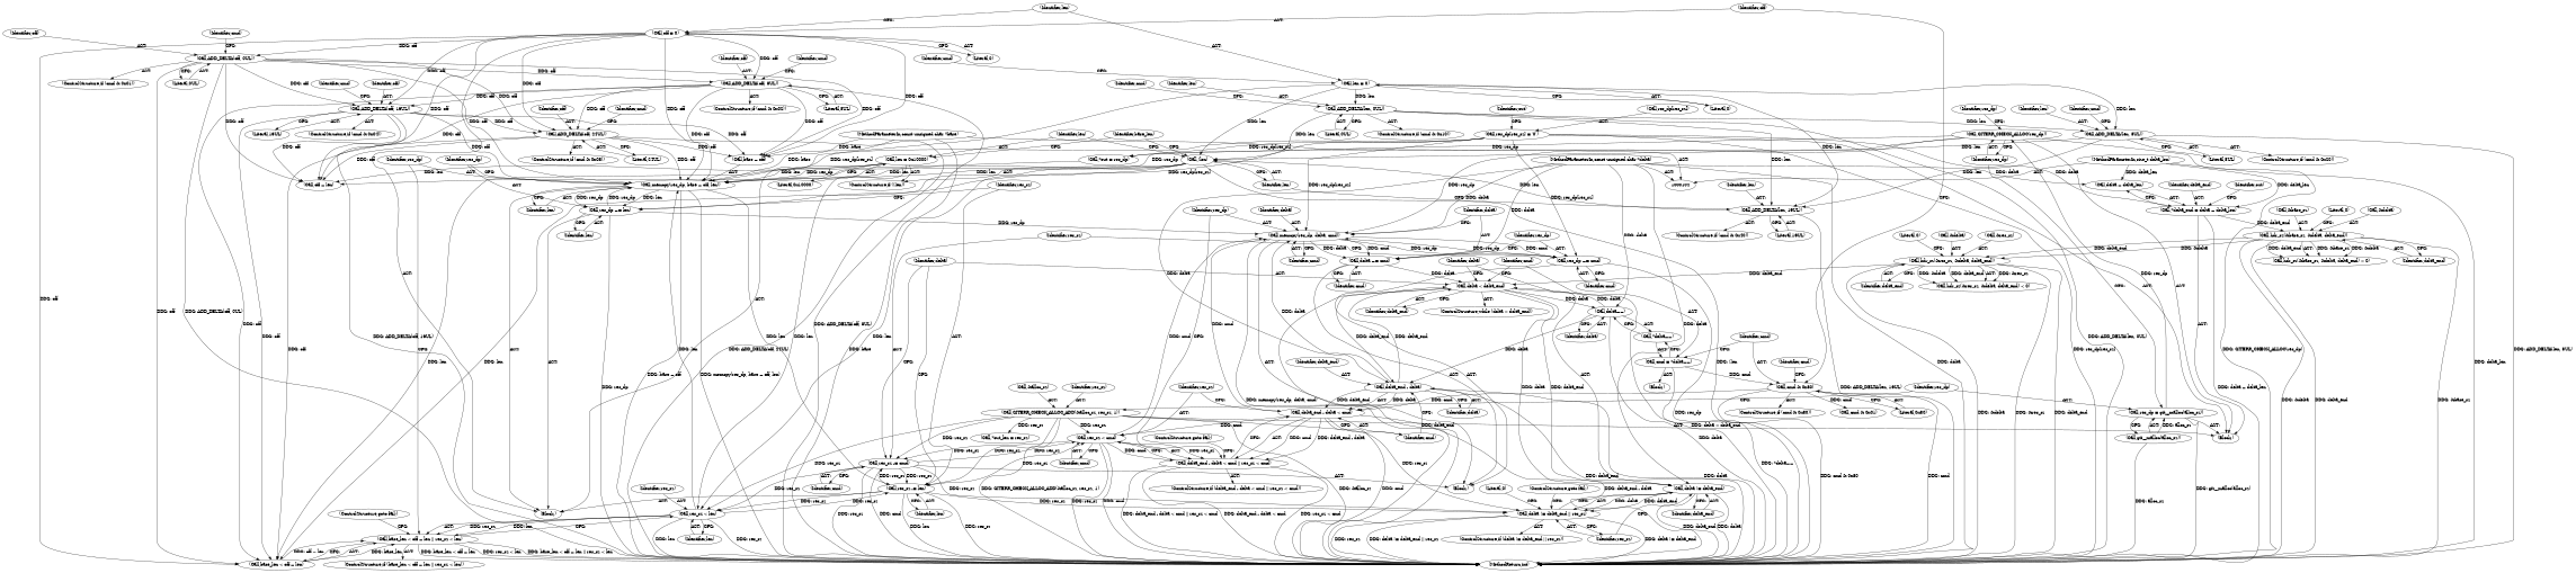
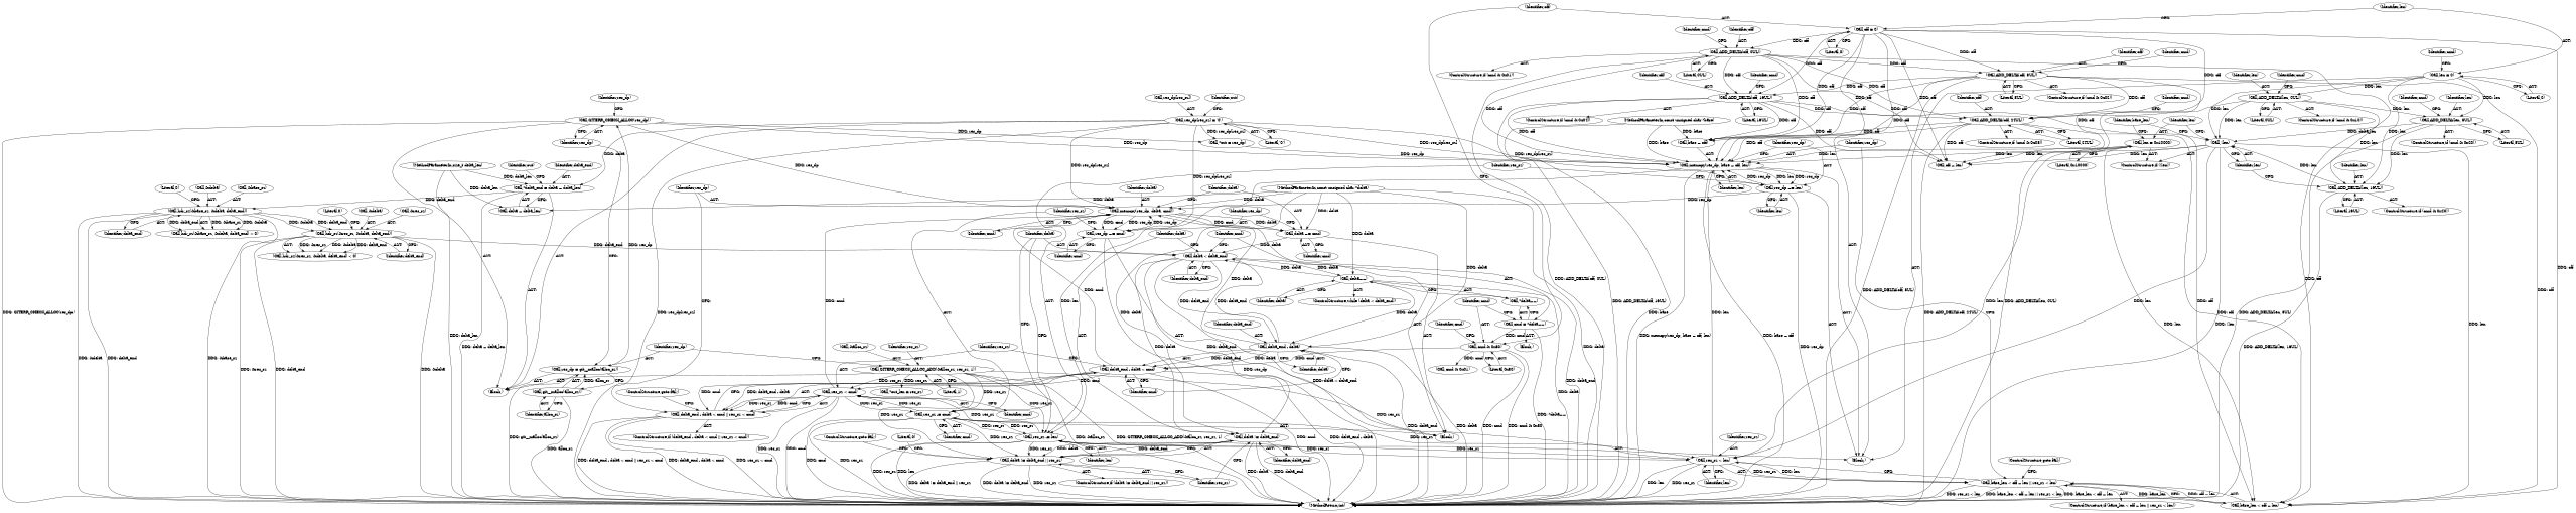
  digraph {
    n1 [label="(Call,memcpy(res_dp, base + off, len))"]
    n2 [label="(Call,res_dp += len)"]
    n3 [label="(Call,res_sz -= len)"]
    n4 [label="(Block,)"]
    n5 [label="(Identifier,len)"]
    n6 [label="(MethodReturn,int)"]
    n7 [label="(Call,memcpy(res_dp, delta, cmd))"]
    n8 [label="(Identifier,len)"]
    n9 [label="(Call,res_sz -= cmd)"]
    n10 [label="(Call,res_sz < len)"]
    n11 [label="(Call,res_sz < cmd)"]
    n12 [label="(Call,delta != delta_end || res_sz)"]
    n13 [label="(Identifier,len)"]
    n14 [label="(Call,res_dp[res_sz] = '\0')"]
    n15 [label="(Call,res_dp += cmd)"]
    n16 [label="(Call,*out = res_dp)"]
    n17 [label="(Block,)"]
+   n18 [label="(Literal,'\0')"]
    n19 [label="(Call,*delta_end = delta + delta_len)"]
    n20 [label="(Identifier,cmd)"]
    n21 [label="(Block,)"]
    n22 [label="(Call,delta += cmd)"]
    n23 [label="(Identifier,cmd)"]
    n24 [label="(Identifier,cmd)"]
    n25 [label="(Call,delta < delta_end)"]
    n26 [label="(Identifier,cmd)"]
    n27 [label="(Call,GITERR_CHECK_ALLOC(res_dp))"]
    n28 [label="(Identifier,res_dp)"]
    n29 [label="(Call,res_dp = git__malloc(alloc_sz))"]
    n30 [label="(Call,git__malloc(alloc_sz))"]
+   n31 [label="(Identifier,alloc_sz)"]
    n32 [label="(MethodParameterIn,const unsigned char *base)"]
    n33 [label="(Call,base + off)"]
-   1000104
    n35 [label="(Call,ADD_DELTA(off, 16UL))"]
    n36 [label="(Call,ADD_DELTA(off, 24UL))"]
    n37 [label="(Call,off + len)"]
    n38 [label="(Call,base_len < off + len)"]
    n39 [label="(ControlStructure,if (cmd & 0x04))"]
    n40 [label="(Literal,16UL)"]
    n41 [label="(Literal,24UL)"]
    n42 [label="(ControlStructure,if (cmd & 0x08))"]
    n43 [label="(Call,base_len < off + len || res_sz < len)"]
    n44 [label="(Call,off = 0)"]
    n45 [label="(Call,ADD_DELTA(off, 8UL))"]
    n46 [label="(Call,ADD_DELTA(off, 0UL))"]
    n47 [label="(Literal,0)"]
    n48 [label="(Literal,8UL)"]
    n49 [label="(ControlStructure,if (cmd & 0x02))"]
    n50 [label="(Literal,0UL)"]
    n51 [label="(ControlStructure,if (cmd & 0x01))"]
    n52 [label="(Identifier,len)"]
    n53 [label="(ControlStructure,if (base_len < off + len || res_sz < len))"]
    n54 [label="(Call,delta_end - delta < cmd || res_sz < cmd)"]
    n55 [label="(Identifier,cmd)"]
    n56 [label="(Call,delta != delta_end)"]
    n57 [label="(Identifier,res_sz)"]
    n58 [label="(ControlStructure,if (delta != delta_end || res_sz))"]
    n59 [label="(Call,delta_end - delta < cmd)"]
    n60 [label="(ControlStructure,if (delta_end - delta < cmd || res_sz < cmd))"]
    n61 [label="(Call,GITERR_CHECK_ALLOC_ADD(&alloc_sz, res_sz, 1))"]
    n62 [label="(Call,*out_len = res_sz)"]
+   n63 [label="(Literal,1)"]
    n64 [label="(Identifier,cmd)"]
    n65 [label="(Call,delta_end - delta)"]
    n66 [label="(Identifier,delta)"]
    n67 [label="(Call,delta++)"]
    n68 [label="(ControlStructure,while (delta < delta_end))"]
    n69 [label="(Identifier,delta_end)"]
    n70 [label="(Identifier,delta)"]
    n71 [label="(Call,*delta++)"]
    n72 [label="(Identifier,delta_end)"]
    n73 [label="(MethodParameterIn,const unsigned char *delta)"]
    n74 [label="(Call,delta + delta_len)"]
    n75 [label="(Call,hdr_sz(&base_sz, &delta, delta_end))"]
    n76 [label="(Call,cmd = *delta++)"]
    n77 [label="(Call,hdr_sz(&res_sz, &delta, delta_end))"]
    n78 [label="(Call,hdr_sz(&res_sz, &delta, delta_end) < 0)"]
    n79 [label="(Identifier,delta_end)"]
    n80 [label="(Call,hdr_sz(&base_sz, &delta, delta_end) < 0)"]
    n81 [label="(Identifier,delta_end)"]
    n82 [label="(MethodParameterIn,size_t delta_len)"]
    n83 [label="(Call,cmd & 0x80)"]
    n84 [label="(Call,cmd & 0x01)"]
    n85 [label="(Literal,0x80)"]
-   n86 [label="(ControlStructure,if (cmd & 0x80))"]
    n87 [label="(Block,)"]
    n88 [label="(Call,!len)"]
    n89 [label="(Identifier,len)"]
    n90 [label="(ControlStructure,if (!len))"]
    n91 [label="(Call,ADD_DELTA(len, 16UL))"]
    n92 [label="(Call,ADD_DELTA(len, 8UL))"]
    n93 [label="(ControlStructure,if (cmd & 0x20))"]
    n94 [label="(Literal,8UL)"]
    n95 [label="(ControlStructure,if (cmd & 0x40))"]
    n96 [label="(Literal,16UL)"]
    n97 [label="(Call,len = 0)"]
    n98 [label="(Call,ADD_DELTA(len, 0UL))"]
    n99 [label="(Literal,0)"]
    n100 [label="(ControlStructure,if (cmd & 0x10))"]
    n101 [label="(Literal,0UL)"]
    n102 [label="(Call,len = 0x10000)"]
    n103 [label="(Literal,0x10000)"]
    n104 [label="(Identifier,delta)"]
    n105 [label="(Identifier,res_dp)"]
    n106 [label="(Identifier,cmd)"]
    n107 [label="(Identifier,len)"]
    n108 [label="(Identifier,res_sz)"]
    n109 [label="(Identifier,off)"]
    n110 [label="(Identifier,res_sz)"]
    n111 [label="(Identifier,out)"]
    n112 [label="(Call,res_dp[res_sz])"]
    n113 [label="(Identifier,off)"]
    n114 [label="(Identifier,res_sz)"]
    n115 [label="(Identifier,off)"]
    n116 [label="(Identifier,res_dp)"]
    n117 [label="(ControlStructure,goto fail;)"]
    n118 [label="(Identifier,delta_end)"]
    n119 [label="(Identifier,res_dp)"]
    n120 [label="(Identifier,len)"]
    n121 [label="(Call,&alloc_sz)"]
    n122 [label="(Literal,0)"]
    n123 [label="(Identifier,cmd)"]
    n124 [label="(Call,&delta)"]
    n125 [label="(Identifier,delta)"]
    n126 [label="(Identifier,cmd)"]
    n127 [label="(Identifier,res_dp)"]
    n128 [label="(Identifier,res_sz)"]
    n129 [label="(Identifier,cmd)"]
    n130 [label="(Identifier,base_len)"]
    n131 [label="(Identifier,off)"]
    n132 [label="(Identifier,delta)"]
    n133 [label="(Identifier,res_sz)"]
    n134 [label="(ControlStructure,goto fail;)"]
    n135 [label="(Identifier,res_dp)"]
    n136 [label="(Identifier,cmd)"]
    n137 [label="(Call,&delta)"]
    n138 [label="(Identifier,cmd)"]
    n139 [label="(Identifier,delta_end)"]
    n140 [label="(Call,&res_sz)"]
    n141 [label="(ControlStructure,goto fail;)"]
    n142 [label="(Call,&base_sz)"]
    n143 [label="(Literal,0)"]
    n144 [label="(Identifier,off)"]
    n145 [label="(Identifier,len)"]
    n146 [label="(Identifier,cmd)"]
    n147 [label="(Literal,0)"]
    n148 [label="(Identifier,len)"]
    n149 [label="(Identifier,cmd)"]
    n150 [label="(Identifier,out)"]
    n151 [label="(Identifier,cmd)"]
    n152 [label="(Identifier,delta)"]
    n153 [label="(Identifier,cmd)"]
    n154 [label="(Identifier,len)"]
    n155 [label="(Identifier,res_dp)"]
    n1 -> n2 [label="DDG: len"]
    n1 -> n2 [label="DDG: res_dp"]
    n1 -> n3 [label="DDG: len"]
    n1 -> n4 [label="AST: "]
    n1 -> n5 [label="CFG: "]
    n1 -> n6 [label="DDG: base + off"]
    n1 -> n6 [label="DDG: memcpy(res_dp, base + off, len)"]
    n2 -> n1 [label="DDG: res_dp"]
    n2 -> n4 [label="AST: "]
    n2 -> n6 [label="DDG: res_dp"]
    n2 -> n7 [label="DDG: res_dp"]
    n2 -> n8 [label="CFG: "]
    n3 -> n4 [label="AST: "]
    n3 -> n6 [label="DDG: len"]
    n3 -> n6 [label="DDG: res_sz"]
    n3 -> n9 [label="DDG: res_sz"]
    n3 -> n10 [label="DDG: res_sz"]
    n3 -> n11 [label="DDG: res_sz"]
    n3 -> n12 [label="DDG: res_sz"]
    n3 -> n13 [label="CFG: "]
    n5 -> n1 [label="AST: "]
-   n7 -> n6 [label="DDG: memcpy(res_dp, delta, cmd)"]
    n7 -> n15 [label="DDG: cmd"]
    n7 -> n15 [label="DDG: res_dp"]
    n7 -> n21 [label="AST: "]
    n7 -> n22 [label="DDG: cmd"]
    n7 -> n22 [label="DDG: delta"]
    n7 -> n23 [label="CFG: "]
    n8 -> n2 [label="AST: "]
    n9 -> n3 [label="DDG: res_sz"]
    n9 -> n6 [label="DDG: res_sz"]
    n9 -> n6 [label="DDG: cmd"]
    n9 -> n10 [label="DDG: res_sz"]
    n9 -> n11 [label="DDG: res_sz"]
    n9 -> n12 [label="DDG: res_sz"]
    n9 -> n21 [label="AST: "]
    n9 -> n24 [label="CFG: "]
    n10 -> n1 [label="DDG: len"]
    n10 -> n3 [label="DDG: res_sz"]
    n10 -> n6 [label="DDG: len"]
    n10 -> n6 [label="DDG: res_sz"]
    n10 -> n43 [label="AST: "]
    n10 -> n43 [label="DDG: res_sz"]
    n10 -> n43 [label="DDG: len"]
    n10 -> n52 [label="CFG: "]
    n11 -> n6 [label="DDG: res_sz"]
    n11 -> n6 [label="DDG: cmd"]
    n11 -> n7 [label="DDG: cmd"]
    n11 -> n9 [label="DDG: res_sz"]
    n11 -> n54 [label="AST: "]
    n11 -> n54 [label="DDG: res_sz"]
    n11 -> n54 [label="DDG: cmd"]
    n11 -> n55 [label="CFG: "]
    n12 -> n6 [label="DDG: res_sz"]
    n12 -> n6 [label="DDG: delta != delta_end || res_sz"]
    n12 -> n6 [label="DDG: delta != delta_end"]
    n12 -> n56 [label="CFG: "]
    n12 -> n57 [label="CFG: "]
    n12 -> n58 [label="AST: "]
    n13 -> n3 [label="AST: "]
    n14 -> n1 [label="DDG: res_dp[res_sz]"]
    n14 -> n2 [label="DDG: res_dp[res_sz]"]
    n14 -> n6 [label="DDG: res_dp[res_sz]"]
    n14 -> n7 [label="DDG: res_dp[res_sz]"]
    n14 -> n15 [label="DDG: res_dp[res_sz]"]
    n14 -> n16 [label="DDG: res_dp[res_sz]"]
    n14 -> n17 [label="AST: "]
+   n14 -> n18 [label="CFG: "]
    n14 -> n19 [label="DDG: delta"]
    n15 -> n6 [label="DDG: res_dp"]
    n15 -> n7 [label="DDG: res_dp"]
    n15 -> n20 [label="CFG: "]
    n15 -> n21 [label="AST: "]
    n16 -> n1 [label="DDG: res_dp"]
+   n18 -> n14 [label="AST: "]
    n19 -> n6 [label="DDG: delta + delta_len"]
    n19 -> n17 [label="AST: "]
    n19 -> n74 [label="CFG: "]
    n19 -> n75 [label="DDG: delta_end"]
    n20 -> n15 [label="AST: "]
    n22 -> n21 [label="AST: "]
    n22 -> n25 [label="DDG: delta"]
    n22 -> n26 [label="CFG: "]
    n23 -> n7 [label="AST: "]
    n24 -> n9 [label="AST: "]
    n25 -> n6 [label="DDG: delta < delta_end"]
    n25 -> n6 [label="DDG: delta_end"]
    n25 -> n56 [label="DDG: delta"]
    n25 -> n56 [label="DDG: delta_end"]
    n25 -> n65 [label="DDG: delta_end"]
    n25 -> n67 [label="DDG: delta"]
-   n25 -> n68 [label="AST: "]
+   n67 -> n68 [label="AST: "]
    n25 -> n69 [label="CFG: "]
    n26 -> n22 [label="AST: "]
    n27 -> n1 [label="DDG: res_dp"]
    n27 -> n6 [label="DDG: GITERR_CHECK_ALLOC(res_dp)"]
    n27 -> n7 [label="DDG: res_dp"]
    n27 -> n16 [label="DDG: res_dp"]
    n27 -> n17 [label="AST: "]
    n27 -> n28 [label="CFG: "]
    n28 -> n27 [label="AST: "]
    n28 -> n29 [label="CFG: "]
    n29 -> n6 [label="DDG: git__malloc(alloc_sz)"]
    n29 -> n17 [label="AST: "]
    n29 -> n27 [label="DDG: res_dp"]
    n29 -> n30 [label="CFG: "]
    n30 -> n6 [label="DDG: alloc_sz"]
    n30 -> n29 [label="AST: "]
    n30 -> n29 [label="DDG: alloc_sz"]
+   n30 -> n31 [label="CFG: "]
+   n31 -> n30 [label="AST: "]
    n32 -> n1 [label="DDG: base"]
    n32 -> n6 [label="DDG: base"]
    n32 -> n33 [label="DDG: base"]
-   n32 -> 1000104 [label="AST: "]
    n33 -> n1 [label="AST: "]
    n35 -> n1 [label="DDG: off"]
    n35 -> n6 [label="DDG: ADD_DELTA(off, 16UL)"]
    n35 -> n33 [label="DDG: off"]
    n35 -> n36 [label="DDG: off"]
    n35 -> n37 [label="DDG: off"]
    n35 -> n38 [label="DDG: off"]
    n35 -> n39 [label="AST: "]
    n35 -> n40 [label="CFG: "]
    n36 -> n1 [label="DDG: off"]
    n36 -> n6 [label="DDG: ADD_DELTA(off, 24UL)"]
    n36 -> n33 [label="DDG: off"]
    n36 -> n37 [label="DDG: off"]
    n36 -> n38 [label="DDG: off"]
    n36 -> n41 [label="CFG: "]
    n36 -> n42 [label="AST: "]
    n38 -> n43 [label="AST: "]
    n38 -> n43 [label="DDG: base_len"]
    n38 -> n43 [label="DDG: off + len"]
    n40 -> n35 [label="AST: "]
    n41 -> n36 [label="AST: "]
    n43 -> n6 [label="DDG: res_sz < len"]
    n43 -> n6 [label="DDG: base_len < off + len || res_sz < len"]
    n43 -> n6 [label="DDG: base_len < off + len"]
    n43 -> n10 [label="CFG: "]
    n43 -> n38 [label="CFG: "]
    n43 -> n53 [label="AST: "]
    n44 -> n1 [label="DDG: off"]
    n44 -> n4 [label="AST: "]
    n44 -> n33 [label="DDG: off"]
    n44 -> n35 [label="DDG: off"]
    n44 -> n36 [label="DDG: off"]
    n44 -> n37 [label="DDG: off"]
    n44 -> n38 [label="DDG: off"]
    n44 -> n45 [label="DDG: off"]
    n44 -> n46 [label="DDG: off"]
    n44 -> n47 [label="CFG: "]
    n45 -> n1 [label="DDG: off"]
    n45 -> n6 [label="DDG: ADD_DELTA(off, 8UL)"]
    n45 -> n33 [label="DDG: off"]
    n45 -> n35 [label="DDG: off"]
    n45 -> n36 [label="DDG: off"]
    n45 -> n37 [label="DDG: off"]
    n45 -> n38 [label="DDG: off"]
    n45 -> n48 [label="CFG: "]
    n45 -> n49 [label="AST: "]
    n46 -> n1 [label="DDG: off"]
    n46 -> n6 [label="DDG: ADD_DELTA(off, 0UL)"]
    n46 -> n33 [label="DDG: off"]
    n46 -> n35 [label="DDG: off"]
    n46 -> n36 [label="DDG: off"]
    n46 -> n37 [label="DDG: off"]
    n46 -> n38 [label="DDG: off"]
    n46 -> n45 [label="DDG: off"]
    n46 -> n50 [label="CFG: "]
    n46 -> n51 [label="AST: "]
    n47 -> n44 [label="AST: "]
    n48 -> n45 [label="AST: "]
    n50 -> n46 [label="AST: "]
    n52 -> n10 [label="AST: "]
    n54 -> n6 [label="DDG: res_sz < cmd"]
    n54 -> n6 [label="DDG: delta_end - delta < cmd || res_sz < cmd"]
    n54 -> n6 [label="DDG: delta_end - delta < cmd"]
    n54 -> n11 [label="CFG: "]
    n54 -> n59 [label="CFG: "]
    n54 -> n60 [label="AST: "]
    n55 -> n11 [label="AST: "]
    n56 -> n6 [label="DDG: delta"]
    n56 -> n6 [label="DDG: delta_end"]
    n56 -> n12 [label="AST: "]
    n56 -> n12 [label="DDG: delta"]
    n56 -> n12 [label="DDG: delta_end"]
    n56 -> n72 [label="CFG: "]
    n57 -> n12 [label="AST: "]
    n57 -> n56 [label="CFG: "]
    n59 -> n6 [label="DDG: delta_end - delta"]
    n59 -> n6 [label="DDG: cmd"]
    n59 -> n7 [label="DDG: cmd"]
    n59 -> n11 [label="DDG: cmd"]
    n59 -> n54 [label="AST: "]
    n59 -> n54 [label="DDG: delta_end - delta"]
    n59 -> n54 [label="DDG: cmd"]
    n59 -> n64 [label="CFG: "]
    n61 -> n3 [label="DDG: res_sz"]
    n61 -> n6 [label="DDG: GITERR_CHECK_ALLOC_ADD(&alloc_sz, res_sz, 1)"]
    n61 -> n6 [label="DDG: &alloc_sz"]
    n61 -> n9 [label="DDG: res_sz"]
    n61 -> n10 [label="DDG: res_sz"]
    n61 -> n11 [label="DDG: res_sz"]
    n61 -> n12 [label="DDG: res_sz"]
    n61 -> n17 [label="AST: "]
    n61 -> n62 [label="DDG: res_sz"]
+   n61 -> n63 [label="CFG: "]
+   n63 -> n61 [label="AST: "]
    n64 -> n59 [label="AST: "]
    n64 -> n65 [label="CFG: "]
    n65 -> n6 [label="DDG: delta"]
    n65 -> n6 [label="DDG: delta_end"]
    n65 -> n7 [label="DDG: delta"]
    n65 -> n25 [label="DDG: delta_end"]
    n65 -> n59 [label="AST: "]
    n65 -> n59 [label="DDG: delta_end"]
    n65 -> n59 [label="DDG: delta"]
    n65 -> n66 [label="CFG: "]
    n66 -> n65 [label="AST: "]
    n67 -> n6 [label="DDG: delta"]
    n67 -> n25 [label="DDG: delta"]
    n67 -> n65 [label="DDG: delta"]
    n67 -> n70 [label="CFG: "]
    n67 -> n71 [label="AST: "]
    n69 -> n25 [label="AST: "]
    n70 -> n67 [label="AST: "]
    n71 -> n67 [label="CFG: "]
    n71 -> n76 [label="AST: "]
    n72 -> n56 [label="AST: "]
    n73 -> n6 [label="DDG: delta"]
    n73 -> n7 [label="DDG: delta"]
    n73 -> n22 [label="DDG: delta"]
-   n73 -> 1000104 [label="AST: "]
    n73 -> n56 [label="DDG: delta"]
    n73 -> n65 [label="DDG: delta"]
    n73 -> n67 [label="DDG: delta"]
    n73 -> n74 [label="DDG: delta"]
    n74 -> n19 [label="AST: "]
    n75 -> n6 [label="DDG: &base_sz"]
    n75 -> n6 [label="DDG: &delta"]
    n75 -> n6 [label="DDG: delta_end"]
    n75 -> n77 [label="DDG: &delta"]
    n75 -> n77 [label="DDG: delta_end"]
    n75 -> n80 [label="AST: "]
    n75 -> n80 [label="DDG: &base_sz"]
    n75 -> n80 [label="DDG: &delta"]
    n75 -> n80 [label="DDG: delta_end"]
    n75 -> n81 [label="CFG: "]
    n76 -> n6 [label="DDG: *delta++"]
    n76 -> n71 [label="CFG: "]
    n76 -> n83 [label="DDG: cmd"]
    n76 -> n87 [label="AST: "]
    n77 -> n6 [label="DDG: delta_end"]
    n77 -> n6 [label="DDG: &delta"]
    n77 -> n6 [label="DDG: &res_sz"]
    n77 -> n25 [label="DDG: delta_end"]
    n77 -> n78 [label="AST: "]
    n77 -> n78 [label="DDG: &res_sz"]
    n77 -> n78 [label="DDG: &delta"]
    n77 -> n78 [label="DDG: delta_end"]
    n77 -> n79 [label="CFG: "]
    n79 -> n77 [label="AST: "]
    n81 -> n75 [label="AST: "]
    n82 -> n6 [label="DDG: delta_len"]
    n82 -> n19 [label="DDG: delta_len"]
-   n82 -> 1000104 [label="AST: "]
    n82 -> n74 [label="DDG: delta_len"]
    n83 -> n6 [label="DDG: cmd"]
    n83 -> n6 [label="DDG: cmd & 0x80"]
    n83 -> n59 [label="DDG: cmd"]
    n83 -> n84 [label="DDG: cmd"]
    n83 -> n85 [label="CFG: "]
-   n83 -> n86 [label="AST: "]
    n85 -> n83 [label="AST: "]
    n88 -> n1 [label="DDG: len"]
    n88 -> n6 [label="DDG: !len"]
    n88 -> n10 [label="DDG: len"]
    n88 -> n37 [label="DDG: len"]
    n88 -> n38 [label="DDG: len"]
    n88 -> n89 [label="CFG: "]
    n88 -> n90 [label="AST: "]
    n89 -> n88 [label="AST: "]
    n89 -> n91 [label="CFG: "]
    n91 -> n6 [label="DDG: ADD_DELTA(len, 16UL)"]
    n91 -> n88 [label="DDG: len"]
    n91 -> n95 [label="AST: "]
    n91 -> n96 [label="CFG: "]
    n92 -> n6 [label="DDG: ADD_DELTA(len, 8UL)"]
-   n92 -> n88 [label="DDG: len"]
+   n92 -> n88 [label="DDG: delta_len"]
    n92 -> n91 [label="DDG: len"]
    n92 -> n93 [label="AST: "]
    n92 -> n94 [label="CFG: "]
    n94 -> n92 [label="AST: "]
    n96 -> n91 [label="AST: "]
    n97 -> n4 [label="AST: "]
    n97 -> n88 [label="DDG: len"]
    n97 -> n91 [label="DDG: len"]
    n97 -> n92 [label="DDG: len"]
    n97 -> n98 [label="DDG: len"]
    n97 -> n99 [label="CFG: "]
    n98 -> n6 [label="DDG: ADD_DELTA(len, 0UL)"]
    n98 -> n88 [label="DDG: len"]
    n98 -> n91 [label="DDG: len"]
    n98 -> n92 [label="DDG: len"]
    n98 -> n100 [label="AST: "]
    n98 -> n101 [label="CFG: "]
    n99 -> n97 [label="AST: "]
    n101 -> n98 [label="AST: "]
    n102 -> n1 [label="DDG: len"]
    n102 -> n10 [label="DDG: len"]
    n102 -> n37 [label="DDG: len"]
    n102 -> n38 [label="DDG: len"]
    n102 -> n90 [label="AST: "]
    n102 -> n103 [label="CFG: "]
    n103 -> n102 [label="AST: "]
    n104 -> n25 [label="CFG: "]
    n104 -> n56 [label="AST: "]
    n105 -> n15 [label="AST: "]
    n105 -> n22 [label="CFG: "]
    n106 -> n92 [label="CFG: "]
    n107 -> n44 [label="CFG: "]
    n107 -> n97 [label="AST: "]
    n108 -> n10 [label="AST: "]
    n109 -> n46 [label="AST: "]
    n110 -> n2 [label="CFG: "]
    n110 -> n3 [label="AST: "]
    n111 -> n19 [label="CFG: "]
    n112 -> n14 [label="AST: "]
    n113 -> n36 [label="AST: "]
    n114 -> n11 [label="AST: "]
    n114 -> n59 [label="CFG: "]
    n115 -> n35 [label="AST: "]
    n116 -> n27 [label="CFG: "]
    n117 -> n54 [label="CFG: "]
    n118 -> n19 [label="AST: "]
    n119 -> n1 [label="CFG: "]
    n119 -> n2 [label="AST: "]
    n120 -> n98 [label="AST: "]
    n121 -> n61 [label="AST: "]
    n122 -> n12 [label="CFG: "]
    n123 -> n98 [label="CFG: "]
    n124 -> n75 [label="AST: "]
    n125 -> n7 [label="AST: "]
    n126 -> n97 [label="CFG: "]
    n127 -> n7 [label="AST: "]
    n127 -> n54 [label="CFG: "]
    n128 -> n61 [label="AST: "]
    n129 -> n36 [label="CFG: "]
    n130 -> n88 [label="CFG: "]
    n130 -> n102 [label="CFG: "]
    n131 -> n45 [label="AST: "]
    n132 -> n3 [label="CFG: "]
    n132 -> n9 [label="CFG: "]
    n132 -> n25 [label="AST: "]
    n133 -> n9 [label="AST: "]
    n133 -> n15 [label="CFG: "]
    n134 -> n43 [label="CFG: "]
    n135 -> n1 [label="AST: "]
    n135 -> n43 [label="CFG: "]
    n136 -> n83 [label="CFG: "]
    n137 -> n77 [label="AST: "]
    n138 -> n45 [label="CFG: "]
    n139 -> n65 [label="AST: "]
    n140 -> n77 [label="AST: "]
    n141 -> n12 [label="CFG: "]
    n142 -> n75 [label="AST: "]
    n143 -> n77 [label="CFG: "]
    n144 -> n44 [label="AST: "]
    n144 -> n83 [label="CFG: "]
    n145 -> n92 [label="AST: "]
    n146 -> n25 [label="CFG: "]
    n146 -> n76 [label="AST: "]
    n147 -> n75 [label="CFG: "]
    n148 -> n88 [label="CFG: "]
    n148 -> n102 [label="AST: "]
    n149 -> n46 [label="CFG: "]
    n150 -> n14 [label="CFG: "]
    n151 -> n76 [label="CFG: "]
    n151 -> n83 [label="AST: "]
    n152 -> n7 [label="CFG: "]
    n152 -> n22 [label="AST: "]
    n153 -> n35 [label="CFG: "]
    n154 -> n91 [label="AST: "]
    n155 -> n29 [label="AST: "]
    n155 -> n61 [label="CFG: "]
  }
